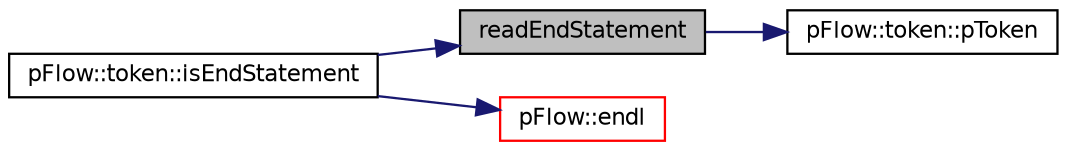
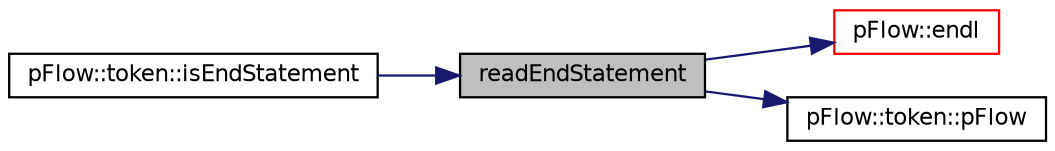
  digraph {
    rankdir=LR
    node [color=black fillcolor=white fontname=Helvetica fontsize=10 shape=record style=filled]
    edge [color=midnightblue fontname=Helvetica fontsize=10 labelfontname=Helvetica labelfontsize=10 style=solid]
    n1 [fillcolor=grey75 fontcolor=black height=0.2 label=readEndStatement width=0.4]
    n2 [color=red height=0.2 label="pFlow::endl" width=0.4]
-   n3 [height=0.2 label="pFlow::token::pToken" width=0.4]
+   n3 [height=0.2 label="pFlow::token::pFlow" width=0.4]
    n4 [height=0.2 label="pFlow::token::isEndStatement" width=0.4]
-   n4 -> n2
+   n1 -> n2
    n1 -> n3
    n4 -> n1
  }
